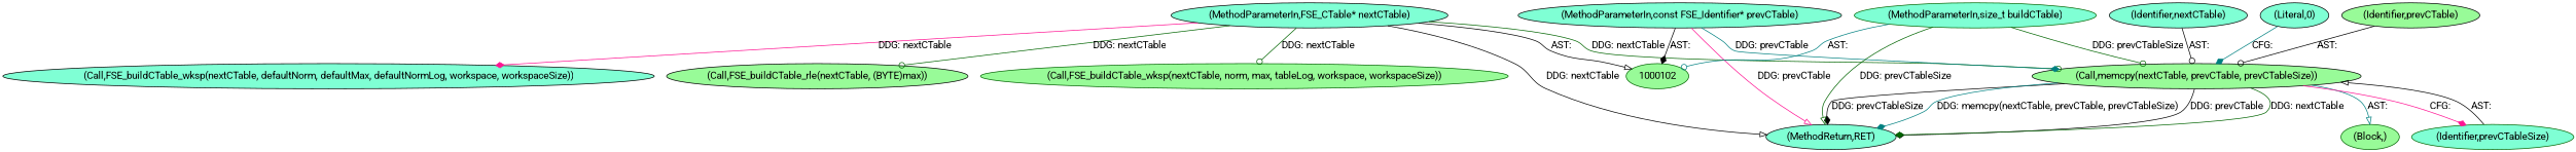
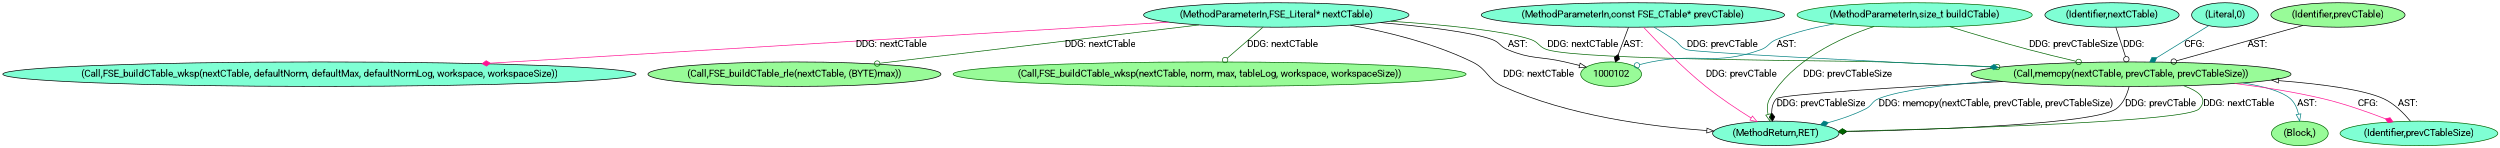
  digraph {
    fontname=Roboto
    node [color=black fillcolor=aquamarine fontname=Roboto style=filled]
    edge [arrowhead=diamond color=black fontname=Roboto]
    n1 [fillcolor=palegreen label="(Call,memcpy(nextCTable, prevCTable, prevCTableSize))"]
    n2 [label="(MethodReturn,RET)"]
    n3 [color=darkgreen fillcolor=palegreen label="(Block,)"]
    n4 [color=darkgreen label="(Identifier,prevCTableSize)"]
-   n5 [label="(MethodParameterIn,FSE_CTable* nextCTable)"]
+   n5 [label="(MethodParameterIn,FSE_Literal* nextCTable)"]
    n6 [label="(Call,FSE_buildCTable_wksp(nextCTable, defaultNorm, defaultMax, defaultNormLog, workspace, workspaceSize))"]
    n7 [fillcolor=palegreen label="(Call,FSE_buildCTable_rle(nextCTable, (BYTE)max))"]
    n8 [color=darkgreen fillcolor=palegreen label="(Call,FSE_buildCTable_wksp(nextCTable, norm, max, tableLog, workspace, workspaceSize))"]
    1000102 [color=darkgreen fillcolor=palegreen]
-   n10 [label="(MethodParameterIn,const FSE_Identifier* prevCTable)"]
+   n10 [label="(MethodParameterIn,const FSE_CTable* prevCTable)"]
    n11 [color=darkgreen label="(MethodParameterIn,size_t buildCTable)"]
    n12 [label="(Identifier,nextCTable)"]
    n13 [label="(Literal,0)"]
    n14 [fillcolor=palegreen label="(Identifier,prevCTable)"]
    n1 -> n2 [label="DDG: prevCTable"]
    n1 -> n2 [color=darkgreen label="DDG: nextCTable"]
    n1 -> n2 [label="DDG: prevCTableSize"]
    n1 -> n2 [color=teal label="DDG: memcpy(nextCTable, prevCTable, prevCTableSize)"]
    n1 -> n3 [arrowhead=onormal color=teal label="AST: "]
    n1 -> n4 [color=deeppink label="CFG: "]
    n4 -> n1 [arrowhead=onormal label="AST: "]
    n5 -> n1 [arrowhead=odot color=darkgreen label="DDG: nextCTable"]
    n5 -> n2 [arrowhead=onormal label="DDG: nextCTable"]
    n5 -> n6 [color=deeppink label="DDG: nextCTable"]
    n5 -> n7 [arrowhead=odot color=darkgreen label="DDG: nextCTable"]
    n5 -> n8 [arrowhead=odot color=darkgreen label="DDG: nextCTable"]
    n5 -> 1000102 [arrowhead=onormal label="AST: "]
    n10 -> n1 [color=teal label="DDG: prevCTable"]
    n10 -> n2 [arrowhead=onormal color=deeppink label="DDG: prevCTable"]
    n10 -> 1000102 [label="AST: "]
    n11 -> n1 [arrowhead=odot color=darkgreen label="DDG: prevCTableSize"]
    n11 -> n2 [arrowhead=onormal color=darkgreen label="DDG: prevCTableSize"]
    n11 -> 1000102 [arrowhead=odot color=teal label="AST: "]
-   n12 -> n1 [arrowhead=odot label="AST: "]
+   n12 -> n1 [arrowhead=odot label="DDG: "]
    n13 -> n1 [color=teal label="CFG: "]
    n14 -> n1 [arrowhead=odot label="AST: "]
  }
